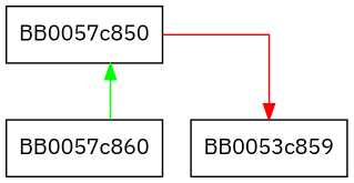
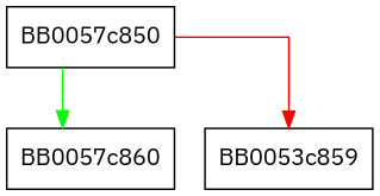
  digraph {
    fontname="IBM Plex Sans"
    splines=ortho
    node [fontname="IBM Plex Sans" shape=box]
    edge [fontname="IBM Plex Sans"]
    BB0057c850
    BB0057c860
    n3 [label=BB0053c859]
-   BB0057c860 -> BB0057c850 [color=green]
+   BB0057c850 -> BB0057c860 [color=green]
    BB0057c850 -> n3 [color=red]
  }
